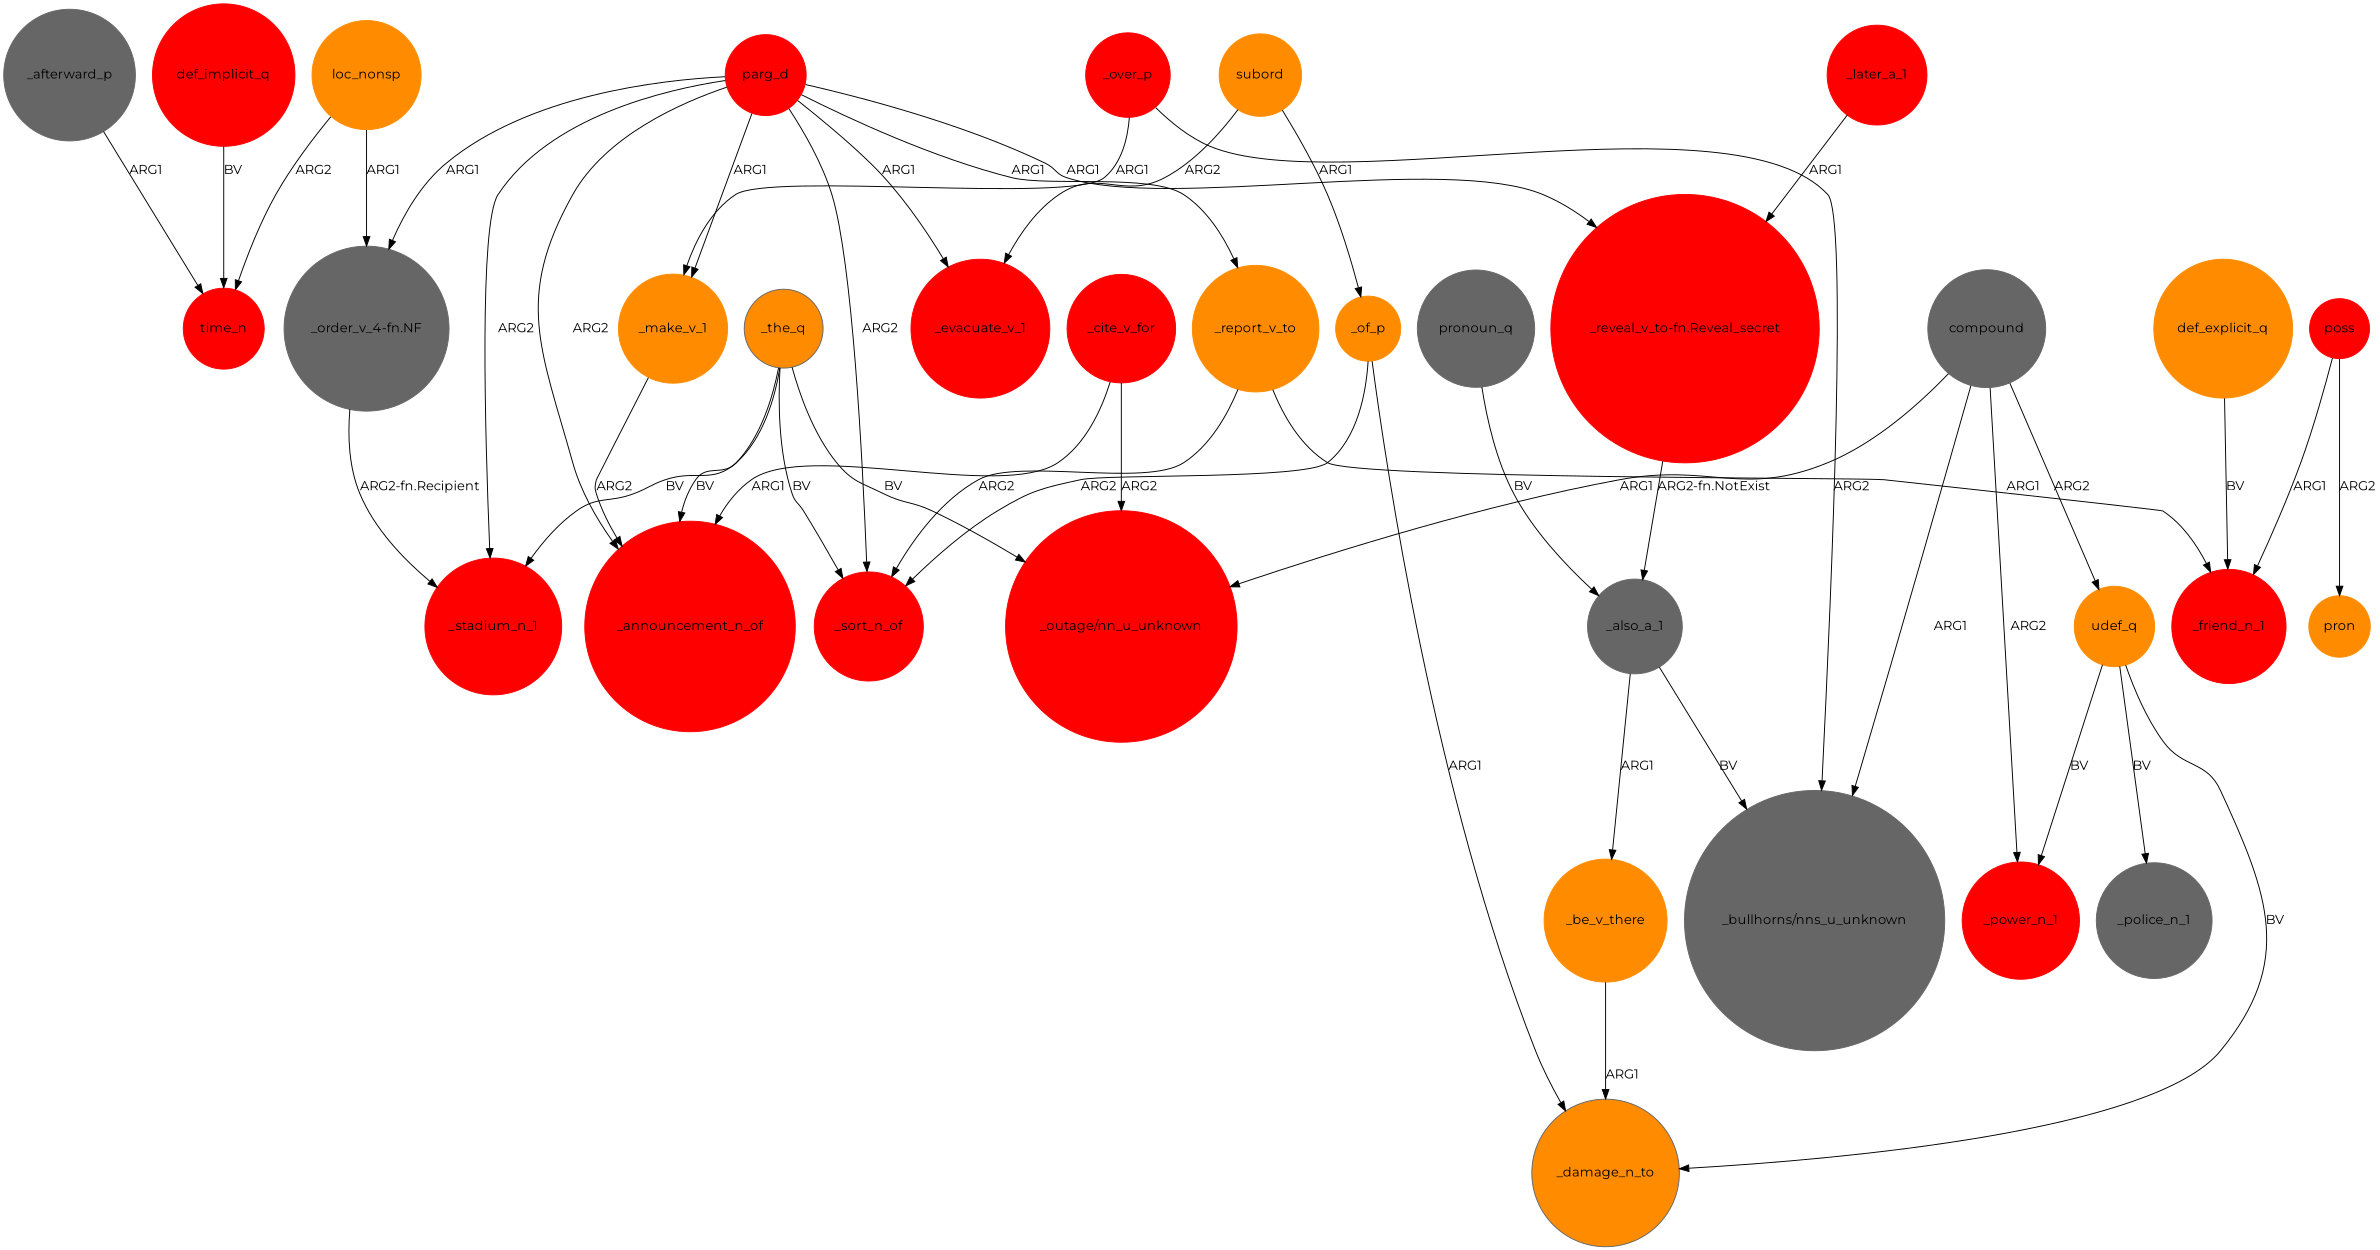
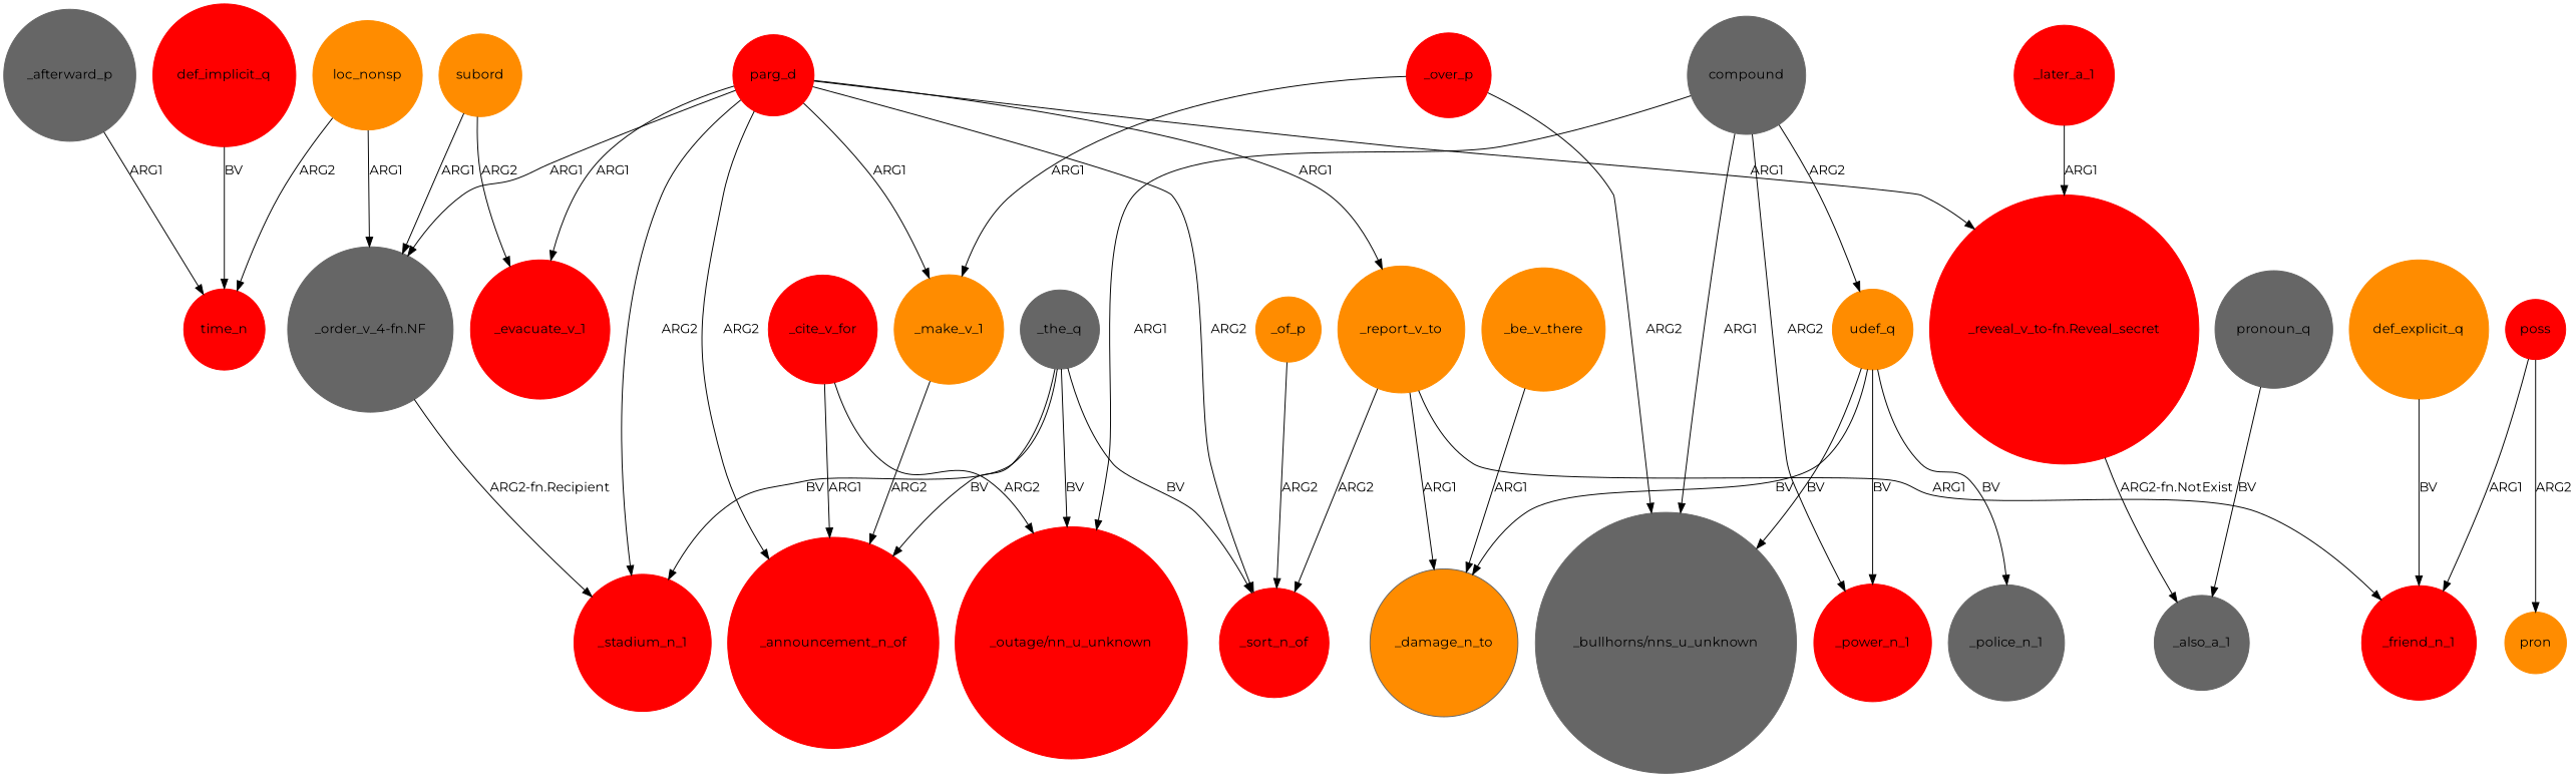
  digraph {
    fontname=Montserrat
    node [color=red fontname=Montserrat shape=circle style=filled]
    edge [fontname=Montserrat]
    parg_d
    _stadium_n_1
    _evacuate_v_1
    "_reveal_v_to-fn.Reveal_secret"
    n5 [color=gray40 label="_order_v_4-fn.NF"]
    _announcement_n_of
    _sort_n_of
    _report_v_to [color=darkorange]
    _make_v_1 [color=darkorange]
    _also_a_1 [color=gray40]
    _friend_n_1
    compound [color=gray40]
    "_outage/nn_u_unknown"
    "_bullhorns/nns_u_unknown" [color=gray40]
    _power_n_1
    udef_q [color=darkorange]
    _police_n_1 [color=gray40]
    subord [color=darkorange]
    _later_a_1
    _be_v_there [color=darkorange]
    pron [color=darkorange]
    poss
-   _the_q [color=gray40 fillcolor=darkorange]
+   _the_q [color=gray40]
    _over_p
    _damage_n_to [color=gray40 fillcolor=darkorange]
    _cite_v_for
    loc_nonsp [color=darkorange]
    time_n
    pronoun_q [color=gray40]
    _afterward_p [color=gray40]
    _of_p [color=darkorange]
    def_explicit_q [color=darkorange]
    def_implicit_q
    parg_d -> _stadium_n_1 [label=ARG2]
    parg_d -> _evacuate_v_1 [label=ARG1]
    parg_d -> "_reveal_v_to-fn.Reveal_secret" [label=ARG1]
    parg_d -> n5 [label=ARG1]
    parg_d -> _announcement_n_of [label=ARG2]
    parg_d -> _sort_n_of [label=ARG2]
    parg_d -> _report_v_to [label=ARG1]
    parg_d -> _make_v_1 [label=ARG1]
    "_reveal_v_to-fn.Reveal_secret" -> _also_a_1 [label="ARG2-fn.NotExist"]
    n5 -> _stadium_n_1 [label="ARG2-fn.Recipient"]
    _report_v_to -> _sort_n_of [label=ARG2]
    _report_v_to -> _friend_n_1 [label=ARG1]
    _make_v_1 -> _announcement_n_of [label=ARG2]
-   _also_a_1 -> _be_v_there [label=ARG1]
    compound -> "_outage/nn_u_unknown" [label=ARG1]
    compound -> "_bullhorns/nns_u_unknown" [label=ARG1]
    compound -> _power_n_1 [label=ARG2]
    compound -> udef_q [label=ARG2]
-   _also_a_1 -> "_bullhorns/nns_u_unknown" [label=BV]
+   udef_q -> "_bullhorns/nns_u_unknown" [label=BV]
    udef_q -> _power_n_1 [label=BV]
    udef_q -> _police_n_1 [label=BV]
    udef_q -> _damage_n_to [label=BV]
    subord -> _evacuate_v_1 [label=ARG2]
-   subord -> _of_p [label=ARG1]
+   subord -> n5 [label=ARG1]
    _later_a_1 -> "_reveal_v_to-fn.Reveal_secret" [label=ARG1]
    _be_v_there -> _damage_n_to [label=ARG1]
    poss -> _friend_n_1 [label=ARG1]
    poss -> pron [label=ARG2]
    _the_q -> _stadium_n_1 [label=BV]
    _the_q -> _announcement_n_of [label=BV]
    _the_q -> _sort_n_of [label=BV]
    _the_q -> "_outage/nn_u_unknown" [label=BV]
    _over_p -> _make_v_1 [label=ARG1]
    _over_p -> "_bullhorns/nns_u_unknown" [label=ARG2]
    _cite_v_for -> _announcement_n_of [label=ARG1]
    _cite_v_for -> "_outage/nn_u_unknown" [label=ARG2]
    loc_nonsp -> n5 [label=ARG1]
    loc_nonsp -> time_n [label=ARG2]
    pronoun_q -> _also_a_1 [label=BV]
    _afterward_p -> time_n [label=ARG1]
    _of_p -> _sort_n_of [label=ARG2]
-   _of_p -> _damage_n_to [label=ARG1]
+   _report_v_to -> _damage_n_to [label=ARG1]
    def_explicit_q -> _friend_n_1 [label=BV]
    def_implicit_q -> time_n [label=BV]
  }
